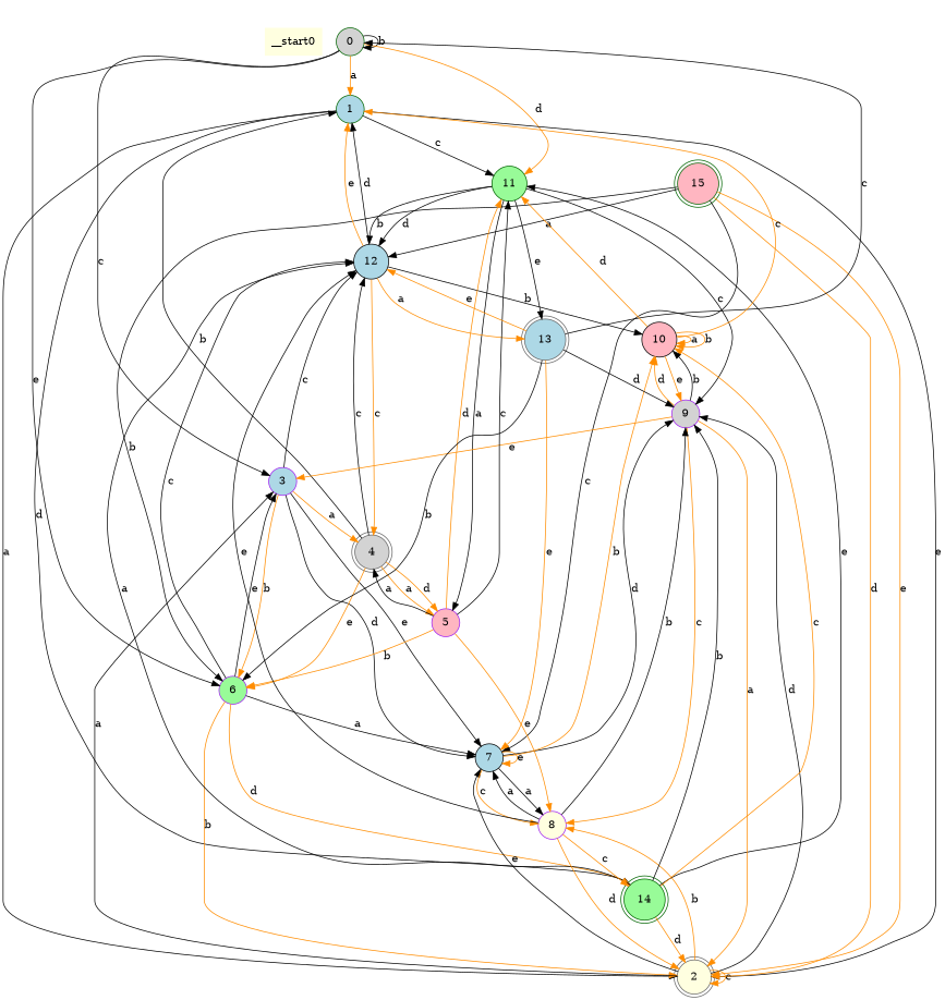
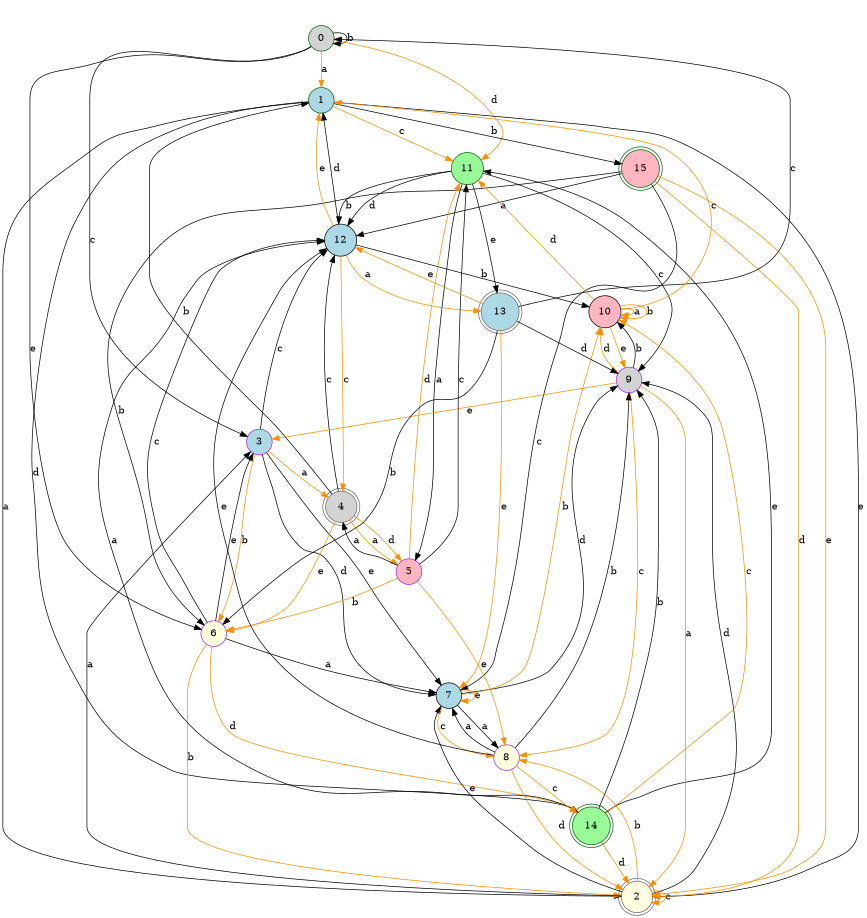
  digraph {
    rankdir=TB
    node [color=darkgreen fillcolor=lightblue shape=circle style=filled]
    edge [color=black]
-   __start0 [color=black fillcolor=lightyellow shape=none]
    n2 [fillcolor=lightgrey label=0]
    n3 [label=1]
    n4 [color=purple label=3]
-   n5 [color=purple fillcolor=palegreen label=6]
+   n5 [color=purple fillcolor=lightyellow label=6]
    n6 [fillcolor=palegreen label=11]
    n7 [color=gray40 fillcolor=lightyellow label=2 shape=doublecircle style="rounded,filled"]
    n8 [fillcolor=palegreen label=14 shape=doublecircle style="rounded,filled"]
    n9 [fillcolor=lightpink label=15 shape=doublecircle style="rounded,filled"]
    n10 [color=black label=7]
    n11 [color=gray40 fillcolor=lightgrey label=4 shape=doublecircle style="rounded,filled"]
    n12 [color=black label=12]
    n13 [color=purple fillcolor=lightgrey label=9]
    n14 [color=purple fillcolor=lightpink label=5]
    n15 [color=gray40 label=13 shape=doublecircle style="rounded,filled"]
    n16 [color=purple fillcolor=lightyellow label=8]
    n17 [color=black fillcolor=lightpink label=10]
    n2 -> n2 [label=b]
    n2 -> n3 [color=darkorange label=a]
    n2 -> n4 [label=c]
    n2 -> n5 [label=e]
    n2 -> n6 [color=darkorange label=d]
-   n3 -> n6 [label=c]
+   n3 -> n6 [color=darkorange label=c]
    n3 -> n7 [label=a]
    n3 -> n7 [label=e]
    n3 -> n8 [label=d]
+   n3 -> n9 [label=b]
    n4 -> n5 [color=darkorange label=b]
    n4 -> n10 [label=d]
    n4 -> n10 [label=e]
    n4 -> n11 [color=darkorange label=a]
    n4 -> n12 [label=c]
    n5 -> n4 [label=e]
    n5 -> n7 [color=darkorange label=b]
    n5 -> n8 [color=darkorange label=d]
    n5 -> n10 [label=a]
    n5 -> n12 [label=c]
    n6 -> n12 [label=b]
    n6 -> n12 [label=d]
    n6 -> n13 [label=c]
    n6 -> n14 [label=a]
    n6 -> n15 [label=e]
    n7 -> n4 [label=a]
    n7 -> n7 [color=darkorange label=c]
    n7 -> n10 [label=e]
    n7 -> n13 [label=d]
    n7 -> n16 [color=darkorange label=b]
    n8 -> n6 [label=e]
    n8 -> n7 [color=darkorange label=d]
    n8 -> n12 [label=a]
    n8 -> n13 [label=b]
    n8 -> n17 [color=darkorange label=c]
    n9 -> n5 [label=b]
    n9 -> n7 [color=darkorange label=d]
    n9 -> n7 [color=darkorange label=e]
    n9 -> n10 [label=c]
    n9 -> n12 [label=a]
    n10 -> n10 [color=darkorange label=e]
    n10 -> n13 [label=d]
    n10 -> n16 [label=a]
    n10 -> n16 [color=darkorange label=c]
    n10 -> n17 [color=darkorange label=b]
    n11 -> n3 [label=b]
    n11 -> n5 [color=darkorange label=e]
    n11 -> n12 [label=c]
    n11 -> n14 [color=darkorange label=a]
    n11 -> n14 [color=darkorange label=d]
    n12 -> n3 [label=d]
    n12 -> n3 [color=darkorange label=e]
    n12 -> n11 [color=darkorange label=c]
    n12 -> n15 [color=darkorange label=a]
    n12 -> n17 [label=b]
    n13 -> n4 [color=darkorange label=e]
    n13 -> n7 [color=darkorange label=a]
    n13 -> n16 [color=darkorange label=c]
    n13 -> n17 [label=b]
    n13 -> n17 [color=darkorange label=d]
    n14 -> n5 [color=darkorange label=b]
    n14 -> n6 [label=c]
    n14 -> n6 [color=darkorange label=d]
    n14 -> n11 [label=a]
    n14 -> n16 [color=darkorange label=e]
    n15 -> n2 [label=c]
    n15 -> n5 [label=b]
    n15 -> n10 [color=darkorange label=e]
    n15 -> n12 [color=darkorange label=e]
    n15 -> n13 [label=d]
    n16 -> n7 [color=darkorange label=d]
    n16 -> n8 [color=darkorange label=c]
    n16 -> n10 [label=a]
    n16 -> n12 [label=e]
    n16 -> n13 [label=b]
    n17 -> n3 [color=darkorange label=c]
    n17 -> n6 [color=darkorange label=d]
    n17 -> n13 [color=darkorange label=e]
    n17 -> n17 [color=darkorange label=a]
    n17 -> n17 [color=darkorange label=b]
  }
